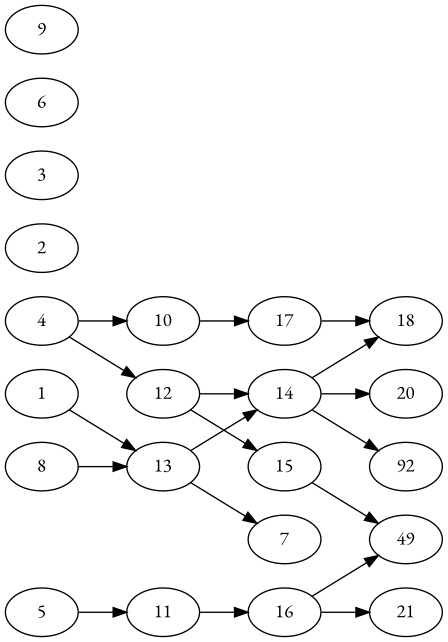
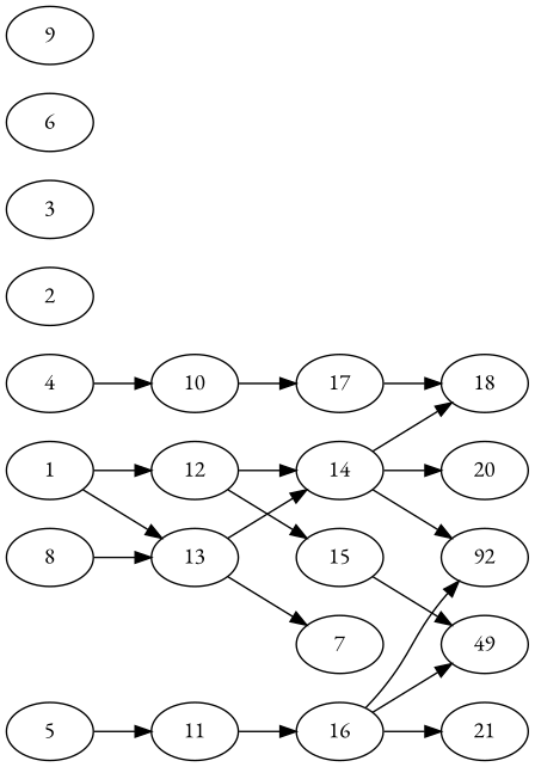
  digraph {
    fontname="EB Garamond"
    rankdir=LR
    node [alpha=0.06 fontname="EB Garamond"]
    edge [fontname="EB Garamond"]
    1 [alpha=0.08 expect_size=1589902423070919680]
    12 [expect_size=30850806831574740]
    13 [alpha=0.17 expect_size=1163485622163556096]
    14 [alpha=0.12 expect_size=1020147809281084751872]
    15 [alpha=0.09 expect_size=24573242299474144]
    7 [alpha=0.14 expect_size=1633672293419583537152]
    18 [alpha=0.11 expect_size=949931458806035072]
    20 [alpha=0.10 expect_size=1954124153101290752]
    n9 [alpha=0.15 expect_size=74750396523184390144 label=92]
    n10 [alpha=0.03 expect_size=249693669524669632 label=49]
    2 [expect_size=147098193924980736000]
    3 [alpha=0.01 expect_size=387017656553443456]
    4 [alpha=0.18 expect_size=1460790193394691840]
    10 [expect_size=962938848411648000000]
    17 [alpha=0.10 expect_size=491703288893108800]
    5 [alpha=0.17 expect_size=24398713877857800]
    11 [alpha=0.11 expect_size=8811332171253560]
    16 [alpha=0.17 expect_size=1159037052739369]
    21 [alpha=0.04 expect_size=337091426032616996864]
    6 [alpha=0.02 expect_size=435849563208705536]
    8 [alpha=0.13 expect_size=1810852381821423845376]
    9 [alpha=0.03 expect_size=669932282066221440]
-   4 -> 12
+   1 -> 12
    1 -> 13
    12 -> 14
    12 -> 15
    13 -> 14
    13 -> 7
    14 -> 18
    14 -> 20
    14 -> n9
    15 -> n10
    4 -> 10
    10 -> 17
    17 -> 18
    5 -> 11
    11 -> 16
+   16 -> n9
    16 -> n10
    16 -> 21
    8 -> 13
  }
